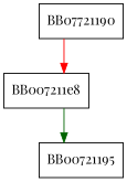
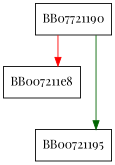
  digraph {
    fontname="Playfair Display"
    splines=ortho
    node [fontname="Playfair Display" shape=box]
    edge [fontname="Playfair Display"]
    n1 [label=BB07721190]
    BB007211e8
    BB00721195
    n1 -> BB007211e8 [color=red]
-   BB007211e8 -> BB00721195 [color=darkgreen]
+   n1 -> BB00721195 [color=darkgreen]
  }
